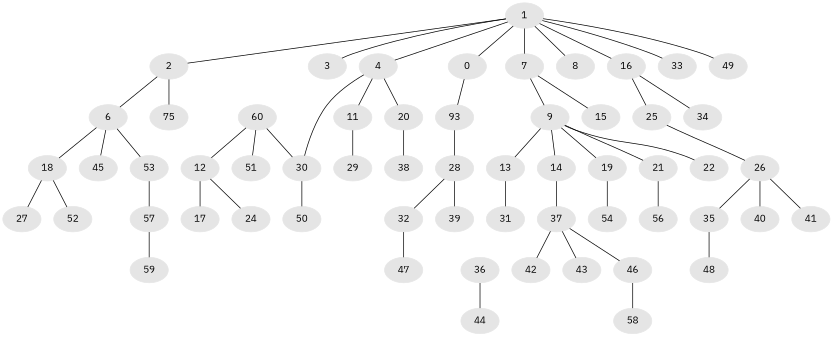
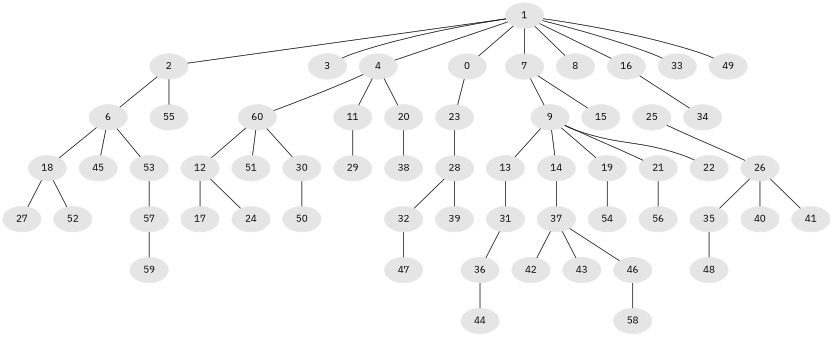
  graph {
    fontname="IBM Plex Sans"
    node [color=gray90 fontname="IBM Plex Sans" style=filled]
    edge [fontname="IBM Plex Sans"]
    1
    2
    3
    4
    n5 [label=0]
    7
    8
    16
    33
    49
    6
-   55 [label=75]
+   55
    n13 [label=60]
    11
    20
-   23 [label=93]
+   23
    9
    15
    25
    34
    18
    45
    53
    12
    30
    51
    29
    38
    28
    27
    52
    57
    13
    14
    19
    21
    22
    31
    37
    54
    56
    17
    24
    50
    36
    42
    43
    46
    26
    32
    39
    35
    40
    41
    48
    47
    44
    58
    59
    1 -- 2
    1 -- 3
    1 -- 4
    1 -- n5
    1 -- 7
    1 -- 8
    1 -- 16
    1 -- 33
    1 -- 49
    2 -- 6
    2 -- 55
-   4 -- 30
+   4 -- n13
    4 -- 11
    4 -- 20
    n5 -- 23
    7 -- 9
    7 -- 15
-   16 -- 25
    16 -- 34
    6 -- 18
    6 -- 45
    6 -- 53
    n13 -- 12
    n13 -- 30
    n13 -- 51
    11 -- 29
    20 -- 38
    23 -- 28
    9 -- 13
    9 -- 14
    9 -- 19
    9 -- 21
    9 -- 22
    25 -- 26
    18 -- 27
    18 -- 52
    53 -- 57
    12 -- 17
    12 -- 24
    30 -- 50
    28 -- 32
    28 -- 39
    57 -- 59
    13 -- 31
    14 -- 37
    19 -- 54
    21 -- 56
+   31 -- 36
    37 -- 42
    37 -- 43
    37 -- 46
    36 -- 44
    46 -- 58
    26 -- 35
    26 -- 40
    26 -- 41
    32 -- 47
    35 -- 48
  }
